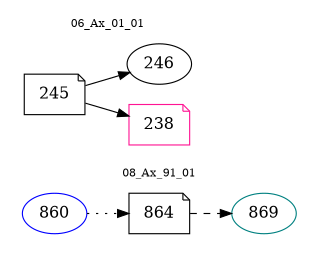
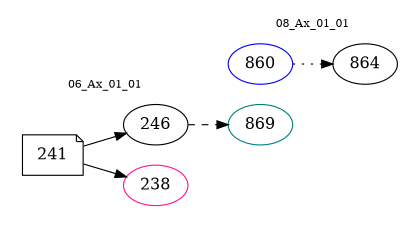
  digraph {
    rankdir=LR
    node [color=black shape=ellipse]
    edge [color=black style=solid]
-   n1 [label=864 shape=note]
+   n1 [label=864]
    n2 [color=blue label=860]
    n3 [color=teal label=869]
-   n4 [label=245 shape=note]
-   n5 [color=deeppink label=238 shape=note]
+   n4 [label=241 shape=note]
+   n5 [color=deeppink label=238]
    n6 [label=246]
    subgraph cluster_1 {
      color=white
      fontsize=10
-     label="08_Ax_91_01"
+     label="08_Ax_01_01"
      n1
      n2
      n3
    }
    subgraph cluster_2 {
      color=white
      fontsize=10
      label="06_Ax_01_01"
      n4
      n5
      n6
    }
-   n1 -> n3 [style=dashed]
+   n6 -> n3 [style=dashed]
    n2 -> n1 [style=dotted]
    n4 -> n5
    n4 -> n6
  }
